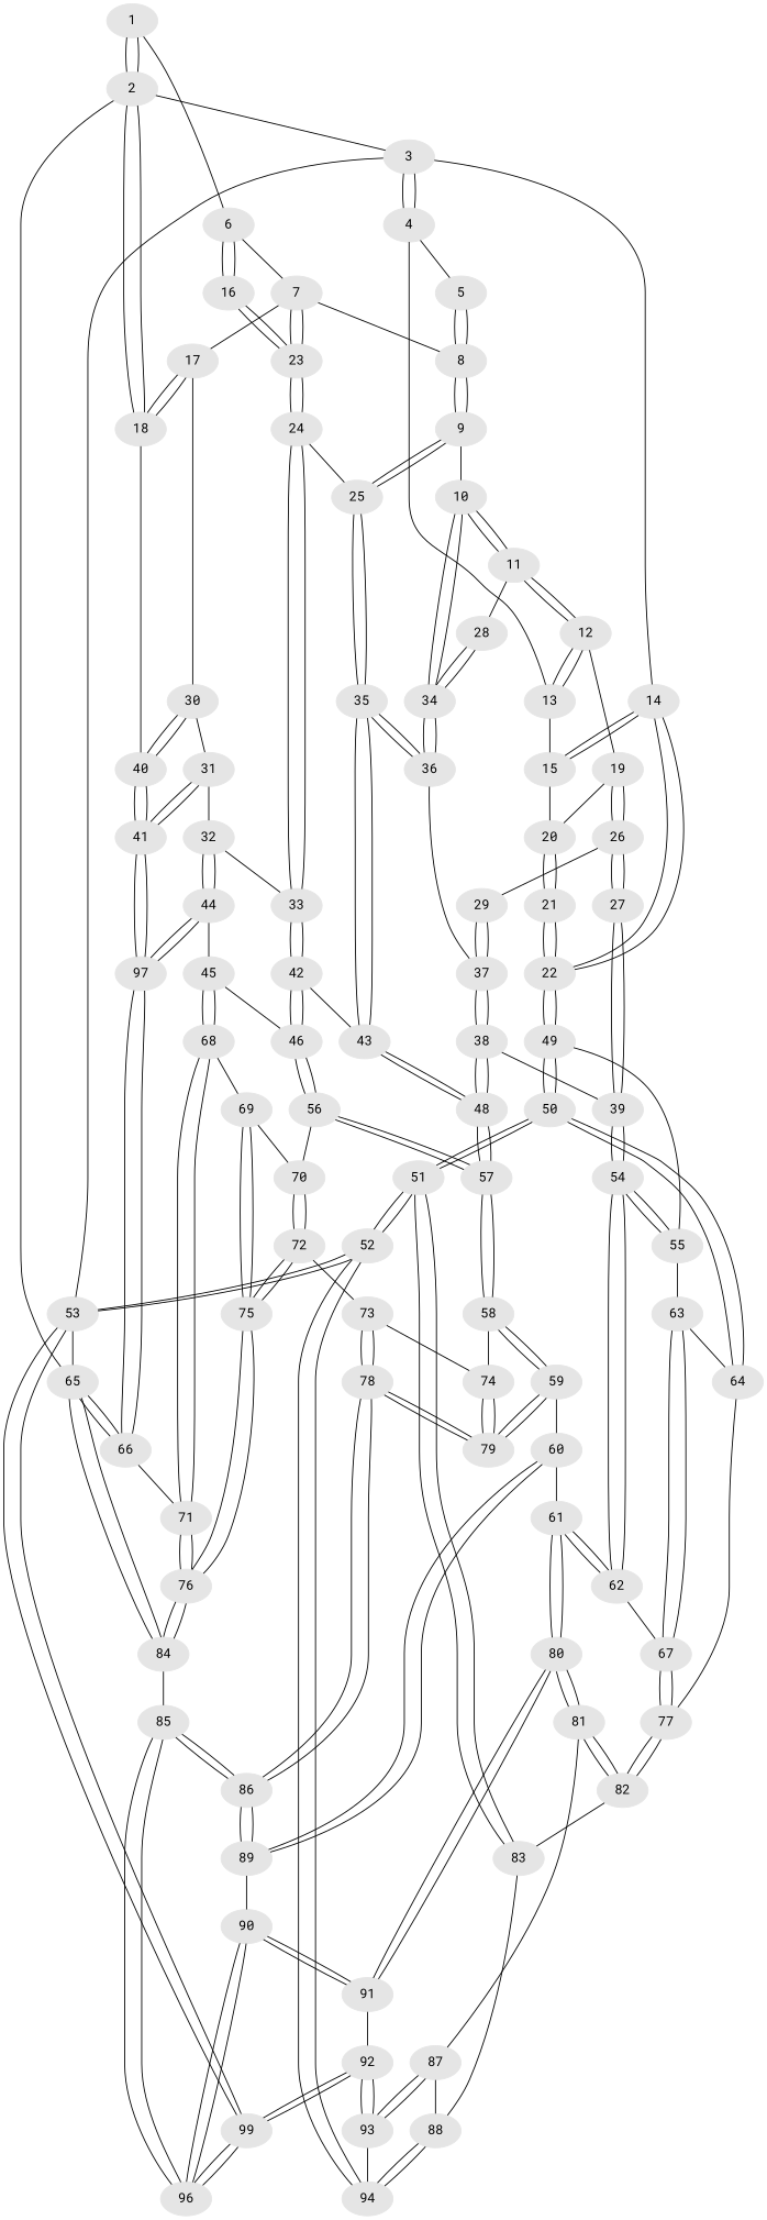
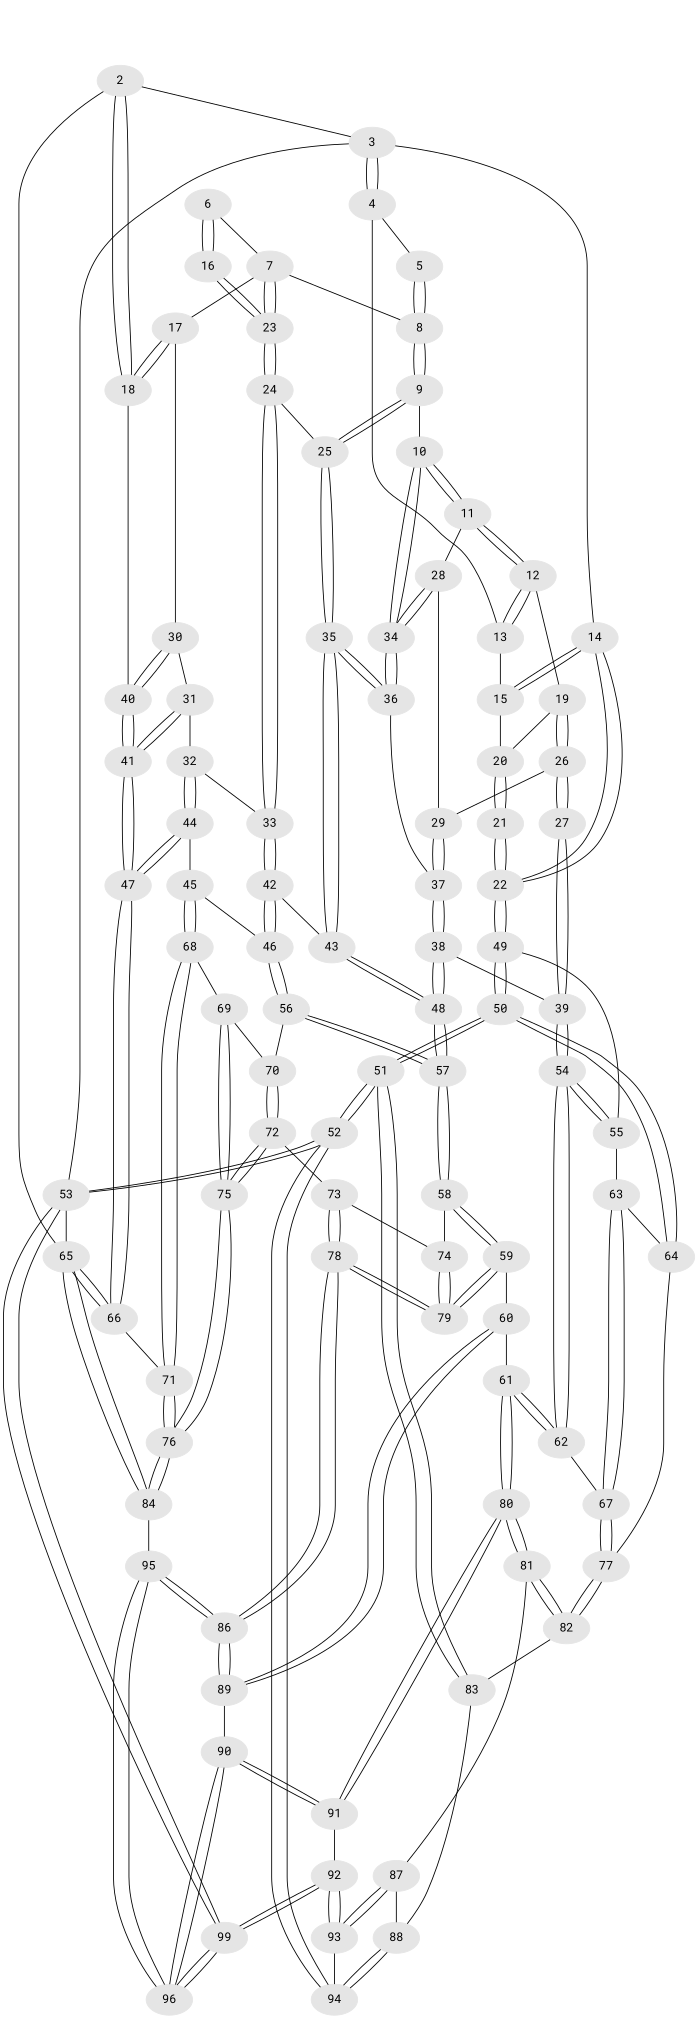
  graph {
    fontname="Roboto Mono"
    node [color=gray90 fontname="Roboto Mono" style=filled]
    edge [fontname="Roboto Mono"]
-   1
    2
    6
    3
    18
    65
    7
    16
    4
    14
    53
    40
    66
    84
    5
    13
    15
    22
    n19 [label=99]
    8
    9
    23
    17
    24
    10
    25
    11
    34
    35
    12
    28
    36
    19
    29
    20
    26
    49
    21
    30
    31
    41
    27
    39
    50
    55
    33
    42
    43
    37
    54
    38
    32
    44
-   47 [label=97]
+   47
    45
    46
    48
    57
    62
    56
    68
    71
    69
    70
    58
    51
    64
    63
    52
    83
    77
    94
    88
    96
    67
    72
    59
    74
    60
    79
    61
    89
    80
    90
    81
    91
    82
-   85
+   85 [label=95]
    76
    75
    73
    78
    86
    87
    92
    93
-   1 -- 2
-   1 -- 2
-   1 -- 6
    2 -- 3
    2 -- 18
    2 -- 18
    2 -- 65
    6 -- 7
    6 -- 16
    6 -- 16
    3 -- 4
    3 -- 4
    3 -- 14
    3 -- 53
    18 -- 40
    65 -- 66
    65 -- 66
    65 -- 84
    65 -- 84
    7 -- 8
    7 -- 23
    7 -- 23
    7 -- 17
    16 -- 23
    16 -- 23
    4 -- 5
    4 -- 13
    14 -- 15
    14 -- 15
    14 -- 22
    14 -- 22
    53 -- 65
    53 -- n19
    53 -- n19
    40 -- 41
    40 -- 41
    66 -- 71
    84 -- 85
    5 -- 8
    5 -- 8
    13 -- 15
    15 -- 20
    22 -- 49
    22 -- 49
    n19 -- 96
    n19 -- 96
    8 -- 9
    8 -- 9
    9 -- 10
    9 -- 25
    9 -- 25
    23 -- 24
    23 -- 24
    17 -- 18
    17 -- 18
    17 -- 30
    24 -- 25
    24 -- 33
    24 -- 33
    10 -- 11
    10 -- 11
    10 -- 34
    10 -- 34
    25 -- 35
    25 -- 35
    11 -- 12
    11 -- 12
    11 -- 28
    34 -- 36
    34 -- 36
    35 -- 36
    35 -- 36
    35 -- 43
    35 -- 43
    12 -- 13
    12 -- 13
    12 -- 19
    28 -- 34
    28 -- 34
+   28 -- 29
    36 -- 37
    19 -- 20
    19 -- 26
    19 -- 26
    29 -- 37
    29 -- 37
    20 -- 21
    20 -- 21
    26 -- 29
    26 -- 27
    26 -- 27
    49 -- 50
    49 -- 50
    49 -- 55
    21 -- 22
    21 -- 22
    30 -- 40
    30 -- 40
    30 -- 31
    31 -- 41
    31 -- 41
    31 -- 32
    41 -- 47
    41 -- 47
    27 -- 39
    27 -- 39
    39 -- 54
    39 -- 54
    50 -- 51
    50 -- 51
    50 -- 64
    50 -- 64
    55 -- 63
    33 -- 42
    33 -- 42
    42 -- 43
    42 -- 46
    42 -- 46
    43 -- 48
    43 -- 48
    37 -- 38
    37 -- 38
    54 -- 55
    54 -- 55
    54 -- 62
    54 -- 62
    38 -- 39
    38 -- 48
    38 -- 48
    32 -- 33
    32 -- 44
    32 -- 44
    44 -- 47
    44 -- 47
    44 -- 45
    47 -- 66
    47 -- 66
    45 -- 46
    45 -- 68
    45 -- 68
    46 -- 56
    46 -- 56
    48 -- 57
    48 -- 57
    57 -- 58
    57 -- 58
    62 -- 67
    56 -- 57
    56 -- 57
    56 -- 70
    68 -- 71
    68 -- 71
    68 -- 69
    71 -- 76
    71 -- 76
    69 -- 70
    69 -- 75
    69 -- 75
    70 -- 72
    70 -- 72
    58 -- 59
    58 -- 59
    58 -- 74
    51 -- 52
    51 -- 52
    51 -- 83
    51 -- 83
    64 -- 77
    63 -- 64
    63 -- 67
    63 -- 67
    52 -- 53
    52 -- 53
    52 -- 94
    52 -- 94
    83 -- 88
    77 -- 82
    77 -- 82
    88 -- 94
    88 -- 94
    67 -- 77
    67 -- 77
    72 -- 75
    72 -- 75
    72 -- 73
    59 -- 60
    59 -- 79
    59 -- 79
    74 -- 79
    74 -- 79
    60 -- 61
    60 -- 89
    60 -- 89
    61 -- 62
    61 -- 62
    61 -- 80
    61 -- 80
    89 -- 90
    80 -- 81
    80 -- 81
    80 -- 91
    80 -- 91
    90 -- 96
    90 -- 96
    90 -- 91
    90 -- 91
    81 -- 82
    81 -- 82
    81 -- 87
    91 -- 92
    82 -- 83
    85 -- 96
    85 -- 96
    85 -- 86
    85 -- 86
    76 -- 84
    76 -- 84
    75 -- 76
    75 -- 76
    73 -- 74
    73 -- 78
    73 -- 78
    78 -- 79
    78 -- 79
    78 -- 86
    78 -- 86
    86 -- 89
    86 -- 89
    87 -- 88
    87 -- 93
    87 -- 93
    92 -- n19
    92 -- n19
    92 -- 93
    92 -- 93
    93 -- 94
  }
